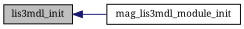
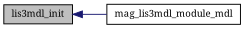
  digraph {
    rankdir=LR
    fontname="Noto Serif"
    node [color=black fontname="Noto Serif" fontsize=10 shape=record style=filled]
    n1 [fillcolor=grey75 fontcolor=black height=0.2 label=lis3mdl_init width=0.4]
-   n2 [fillcolor=white height=0.2 label=mag_lis3mdl_module_init width=0.4]
+   n2 [fillcolor=white height=0.2 label=mag_lis3mdl_module_mdl width=0.4]
    n1 -> n2 [color=midnightblue dir=back fontname="Noto Serif" fontsize=10 labelfontname=FreeSans labelfontsize=10 style=solid]
  }
